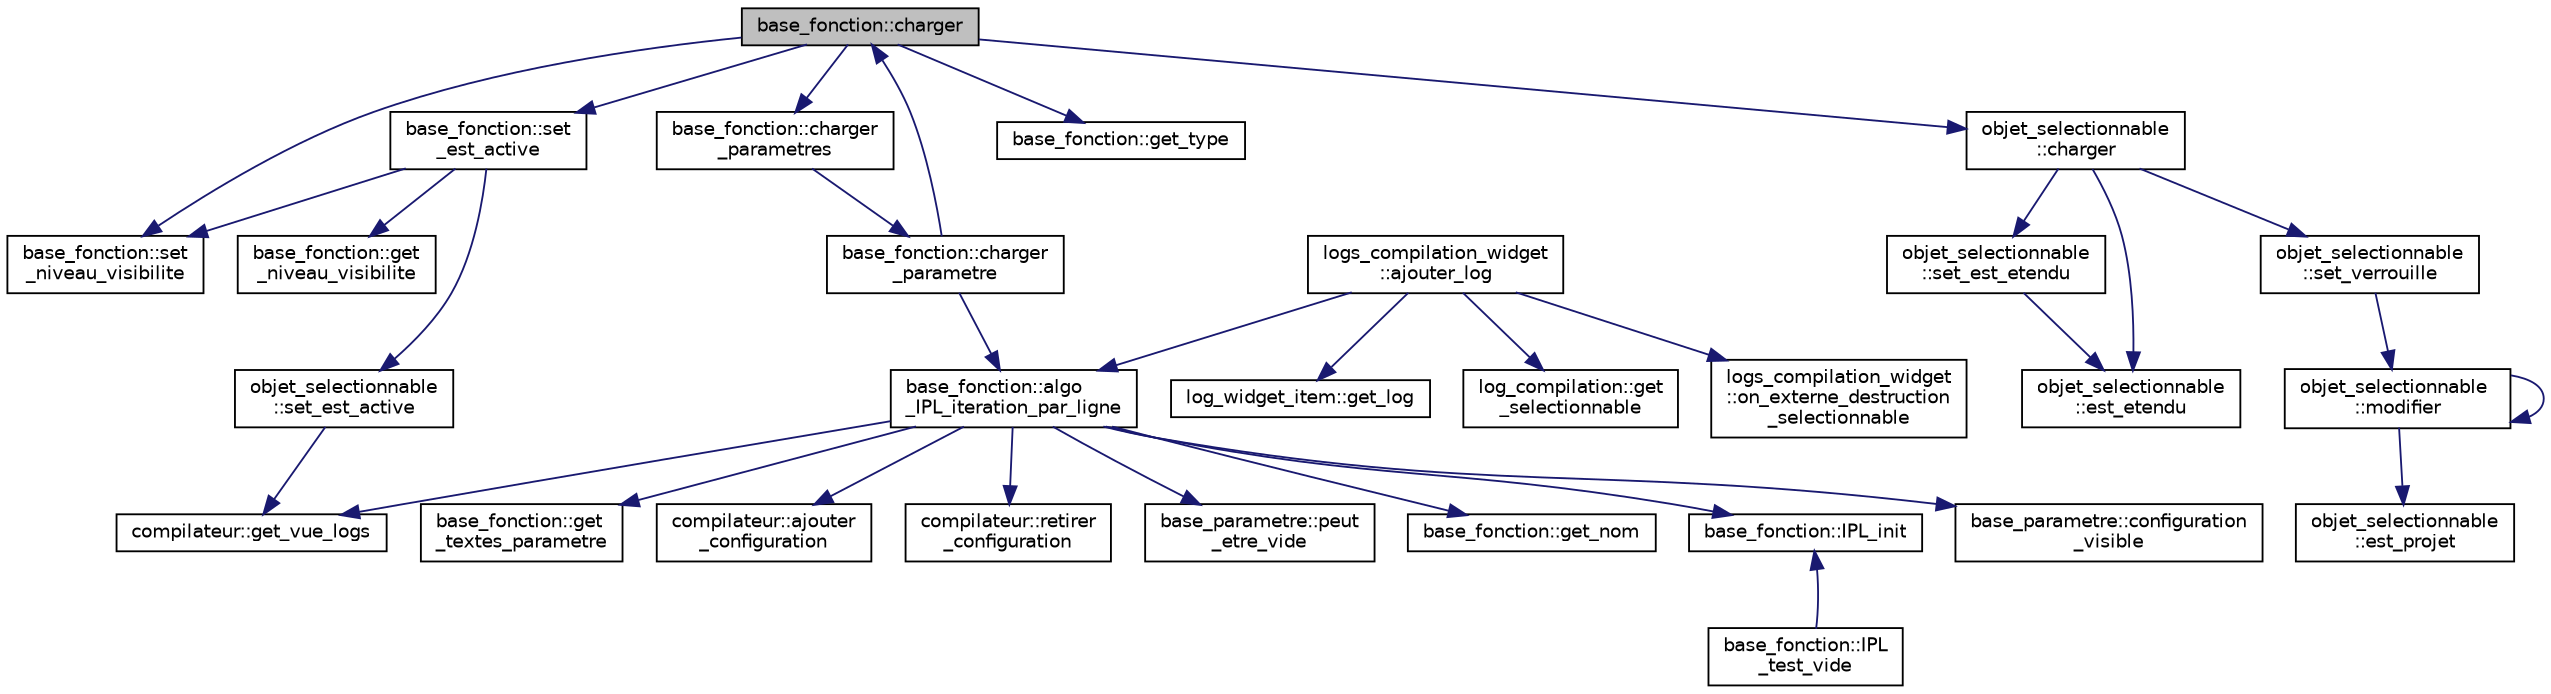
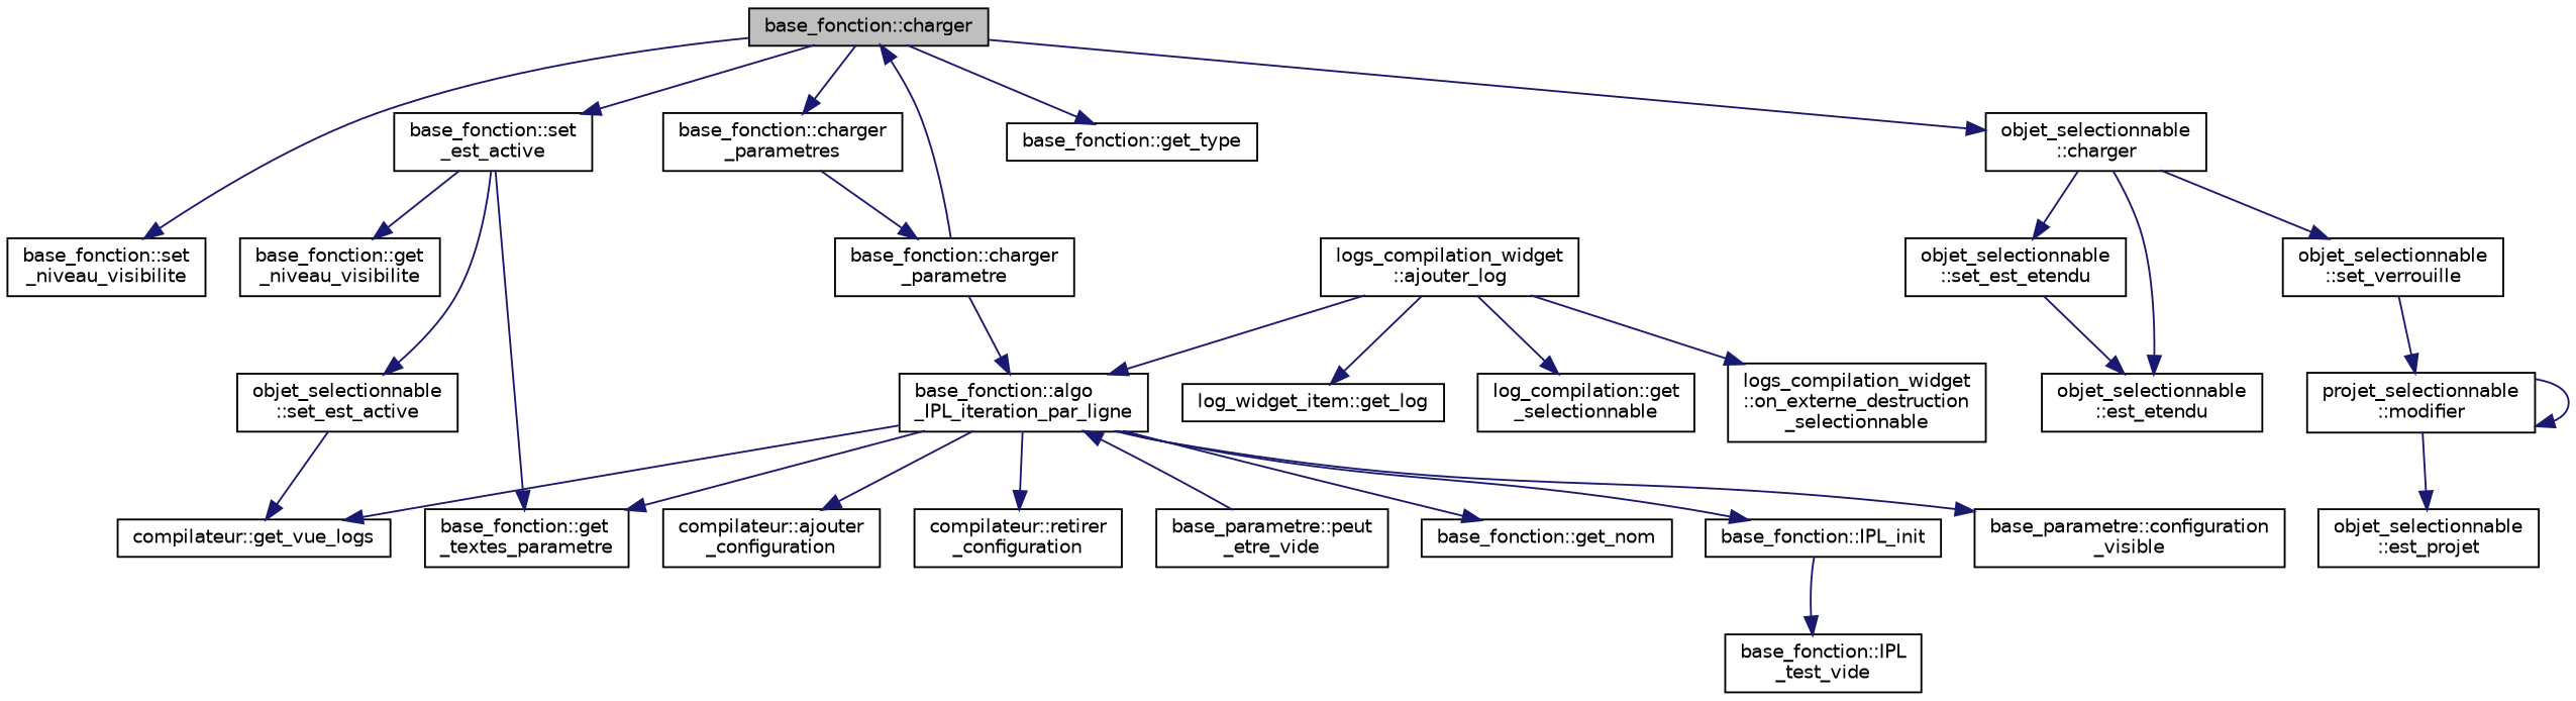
  digraph {
    rankdir=TB
    node [color=black fillcolor=white fontname=Helvetica fontsize=10 shape=record style=filled]
    edge [color=midnightblue fontname=Helvetica fontsize=10 labelfontname=Helvetica labelfontsize=10 style=solid]
    n1 [fillcolor=grey75 fontcolor=black height=0.2 label="base_fonction::charger" width=0.4]
    n2 [height=0.2 label="base_fonction::set\l_niveau_visibilite" width=0.4]
    n3 [height=0.2 label="base_fonction::set\l_est_active" width=0.4]
    n4 [height=0.2 label="base_fonction::get_type" width=0.4]
    n5 [height=0.2 label="objet_selectionnable\l::charger" width=0.4]
    n6 [height=0.2 label="base_fonction::charger\l_parametres" width=0.4]
    n7 [height=0.2 label="base_fonction::get\l_niveau_visibilite" width=0.4]
    n8 [height=0.2 label="objet_selectionnable\l::set_est_active" width=0.4]
    n9 [height=0.2 label="objet_selectionnable\l::est_etendu" width=0.4]
    n10 [height=0.2 label="objet_selectionnable\l::set_est_etendu" width=0.4]
    n11 [height=0.2 label="objet_selectionnable\l::set_verrouille" width=0.4]
    n12 [height=0.2 label="base_fonction::charger\l_parametre" width=0.4]
    n13 [height=0.2 label="compilateur::get_vue_logs" width=0.4]
-   n14 [height=0.2 label="objet_selectionnable\l::modifier" width=0.4]
+   n14 [height=0.2 label="projet_selectionnable\l::modifier" width=0.4]
    n15 [height=0.2 label="objet_selectionnable\l::est_projet" width=0.4]
    n16 [height=0.2 label="base_fonction::algo\l_IPL_iteration_par_ligne" width=0.4]
    n17 [height=0.2 label="base_fonction::get\l_textes_parametre" width=0.4]
    n18 [height=0.2 label="base_fonction::get_nom" width=0.4]
    n19 [height=0.2 label="base_fonction::IPL_init" width=0.4]
    n20 [height=0.2 label="base_parametre::configuration\l_visible" width=0.4]
    n21 [height=0.2 label="compilateur::ajouter\l_configuration" width=0.4]
    n22 [height=0.2 label="compilateur::retirer\l_configuration" width=0.4]
    n23 [height=0.2 label="base_parametre::peut\l_etre_vide" width=0.4]
    n24 [height=0.2 label="logs_compilation_widget\l::ajouter_log" width=0.4]
    n25 [height=0.2 label="log_widget_item::get_log" width=0.4]
    n26 [height=0.2 label="log_compilation::get\l_selectionnable" width=0.4]
    n27 [height=0.2 label="logs_compilation_widget\l::on_externe_destruction\l_selectionnable" width=0.4]
    n28 [height=0.2 label="base_fonction::IPL\l_test_vide" width=0.4]
    n1 -> n2
    n1 -> n3
    n1 -> n4
    n1 -> n5
    n1 -> n6
-   n3 -> n2
+   n3 -> n17
    n3 -> n7
    n3 -> n8
    n5 -> n9
    n5 -> n10
    n5 -> n11
    n6 -> n12
    n8 -> n13
    n10 -> n9
    n11 -> n14
    n12 -> n1
    n12 -> n16
    n14 -> n14
    n14 -> n15
    n16 -> n13
    n16 -> n17
    n16 -> n18
    n16 -> n19
    n16 -> n20
    n16 -> n21
    n16 -> n22
-   n16 -> n23
-   n28 -> n19
+   n23 -> n16
+   n19 -> n28
    n24 -> n16
    n24 -> n25
    n24 -> n26
    n24 -> n27
  }
